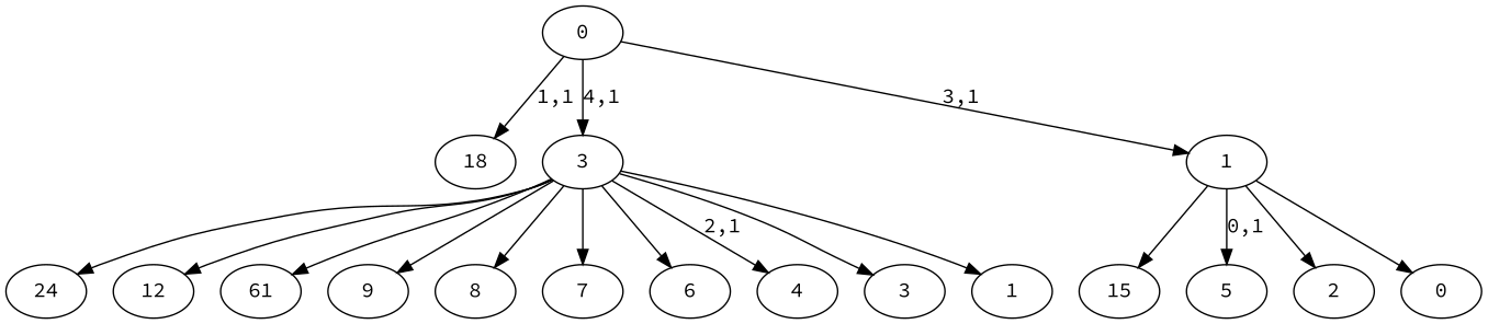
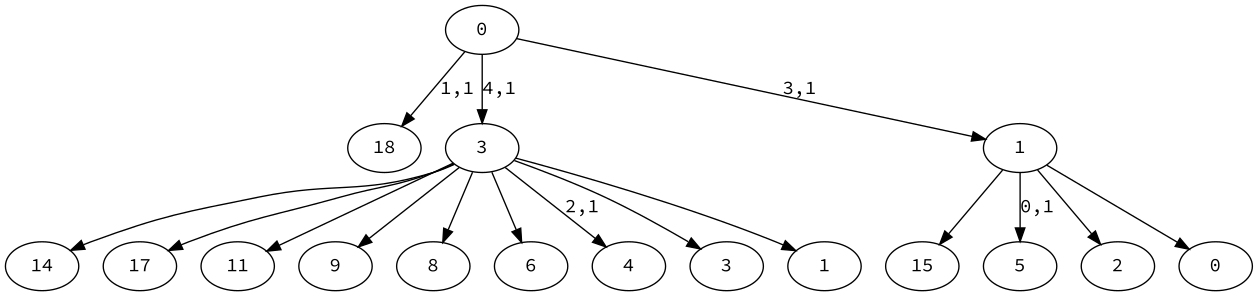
  digraph {
    fontname="Source Code Pro"
    node [fontname="Source Code Pro"]
    edge [fontname="Source Code Pro"]
-   n1 [label=24]
+   n1 [label=14]
    n2 [label=15]
-   n3 [label=12]
-   n4 [label=61]
+   n3 [label=17]
+   n4 [label=11]
    n5 [label=18]
    n6 [label=9]
    n7 [label=8]
-   n8 [label=7]
    n9 [label=6]
    n10 [label=5]
    n11 [label=4]
    n12 [label=3]
    n13 [label=2]
    n14 [label=1]
    3
    n16 [label=0]
    1
    0
    3 -> n1
    3 -> n3
    3 -> n4
    3 -> n6
    3 -> n7
-   3 -> n8
    3 -> n9
    3 -> n11 [label="2,1"]
    3 -> n12
    3 -> n14
    1 -> n2
    1 -> n10 [label="0,1"]
    1 -> n13
    1 -> n16
    0 -> n5 [label="1,1"]
    0 -> 3 [label="4,1"]
    0 -> 1 [label="3,1"]
  }
